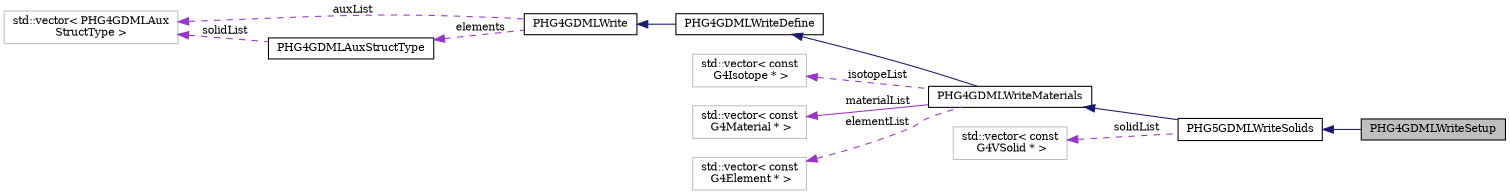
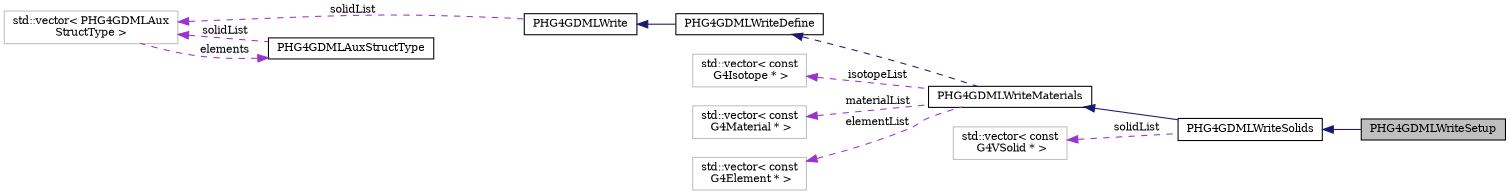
  digraph {
    fontname="DejaVu Serif"
    rankdir=LR
    node [color=black fontname="DejaVu Serif" fontsize=10 shape=record]
    edge [color=darkorchid3 dir=back fontname="DejaVu Serif" fontsize=10 labelfontname=FreeSans labelfontsize=10 style=dashed]
    n1 [fillcolor=grey75 fontcolor=black height=0.2 label=PHG4GDMLWriteSetup style=filled width=0.4]
-   n2 [height=0.2 label=PHG5GDMLWriteSolids width=0.4]
+   n2 [height=0.2 label=PHG4GDMLWriteSolids width=0.4]
    n3 [height=0.2 label=PHG4GDMLWriteMaterials width=0.4]
    n4 [height=0.2 label=PHG4GDMLWriteDefine width=0.4]
    n5 [height=0.2 label=PHG4GDMLWrite width=0.4]
    n6 [color=grey75 height=0.2 label="std::vector\< PHG4GDMLAux\lStructType \>" width=0.4]
    n7 [height=0.2 label=PHG4GDMLAuxStructType width=0.4]
    n8 [color=grey75 height=0.2 label="std::vector\< const\l G4Isotope * \>" width=0.4]
    n9 [color=grey75 height=0.2 label="std::vector\< const\l G4Material * \>" width=0.4]
    n10 [color=grey75 height=0.2 label="std::vector\< const\l G4Element * \>" width=0.4]
    n11 [color=grey75 height=0.2 label="std::vector\< const\l G4VSolid * \>" width=0.4]
    n2 -> n1 [color=midnightblue style=solid]
    n3 -> n2 [color=midnightblue style=solid]
-   n4 -> n3 [color=midnightblue style=solid]
+   n4 -> n3 [color=midnightblue]
    n5 -> n4 [color=midnightblue style=solid]
-   n6 -> n5 [label=" auxList"]
+   n6 -> n5 [label=" solidList"]
    n6 -> n7 [label=" solidList"]
-   n7 -> n5 [label=" elements"]
+   n7 -> n6 [label=" elements"]
    n8 -> n3 [label=" isotopeList"]
-   n9 -> n3 [label=" materialList" style=solid]
+   n9 -> n3 [label=" materialList"]
    n10 -> n3 [label=" elementList"]
    n11 -> n2 [label=" solidList"]
  }
